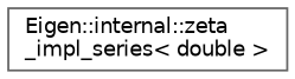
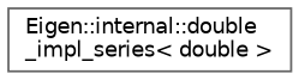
  digraph {
    rankdir=LR
-   n1 [color=grey40 fillcolor=white fontname=Helvetica fontsize=10 height=0.2 label="Eigen::internal::zeta\l_impl_series\< double \>" shape=box style=filled width=0.4]
+   n1 [color=grey40 fillcolor=white fontname=Helvetica fontsize=10 height=0.2 label="Eigen::internal::double\l_impl_series\< double \>" shape=box style=filled width=0.4]
  }
